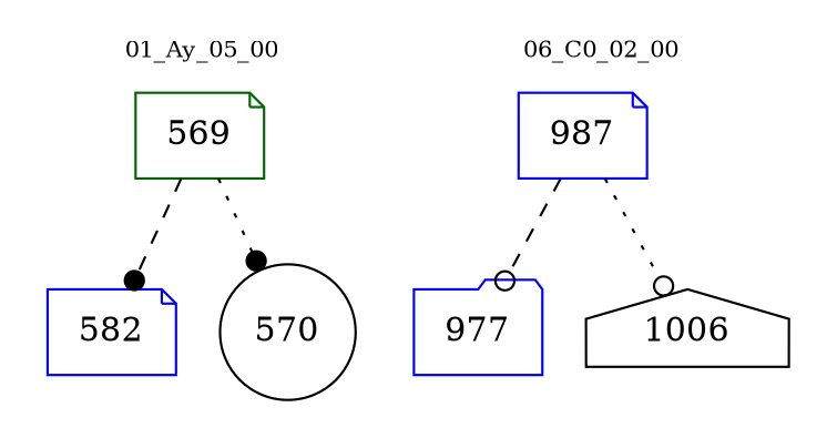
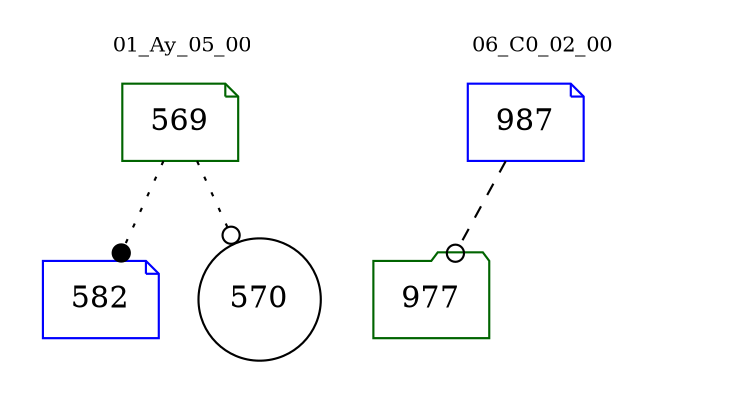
  digraph {
    node [color=darkgreen shape=note]
    edge [arrowhead=dot color=black style=dashed]
    n1 [label=569]
    n2 [color=blue label=582]
    n3 [color=black label=570 shape=circle]
    n4 [color=blue label=987]
-   n5 [color=blue label=977 shape=folder]
-   n6 [color=black label=1006 shape=house]
+   n5 [label=977 shape=folder]
    subgraph cluster_1 {
      color=white
      fontsize=10
      label="01_Ay_05_00"
      n1
      n2
      n3
    }
    subgraph cluster_2 {
      color=white
      fontsize=10
      label="06_C0_02_00"
      n4
      n5
-     n6
    }
-   n1 -> n2
-   n1 -> n3 [style=dotted]
+   n1 -> n2 [style=dotted]
+   n1 -> n3 [arrowhead=odot style=dotted]
    n4 -> n5 [arrowhead=odot]
-   n4 -> n6 [arrowhead=odot style=dotted]
  }
